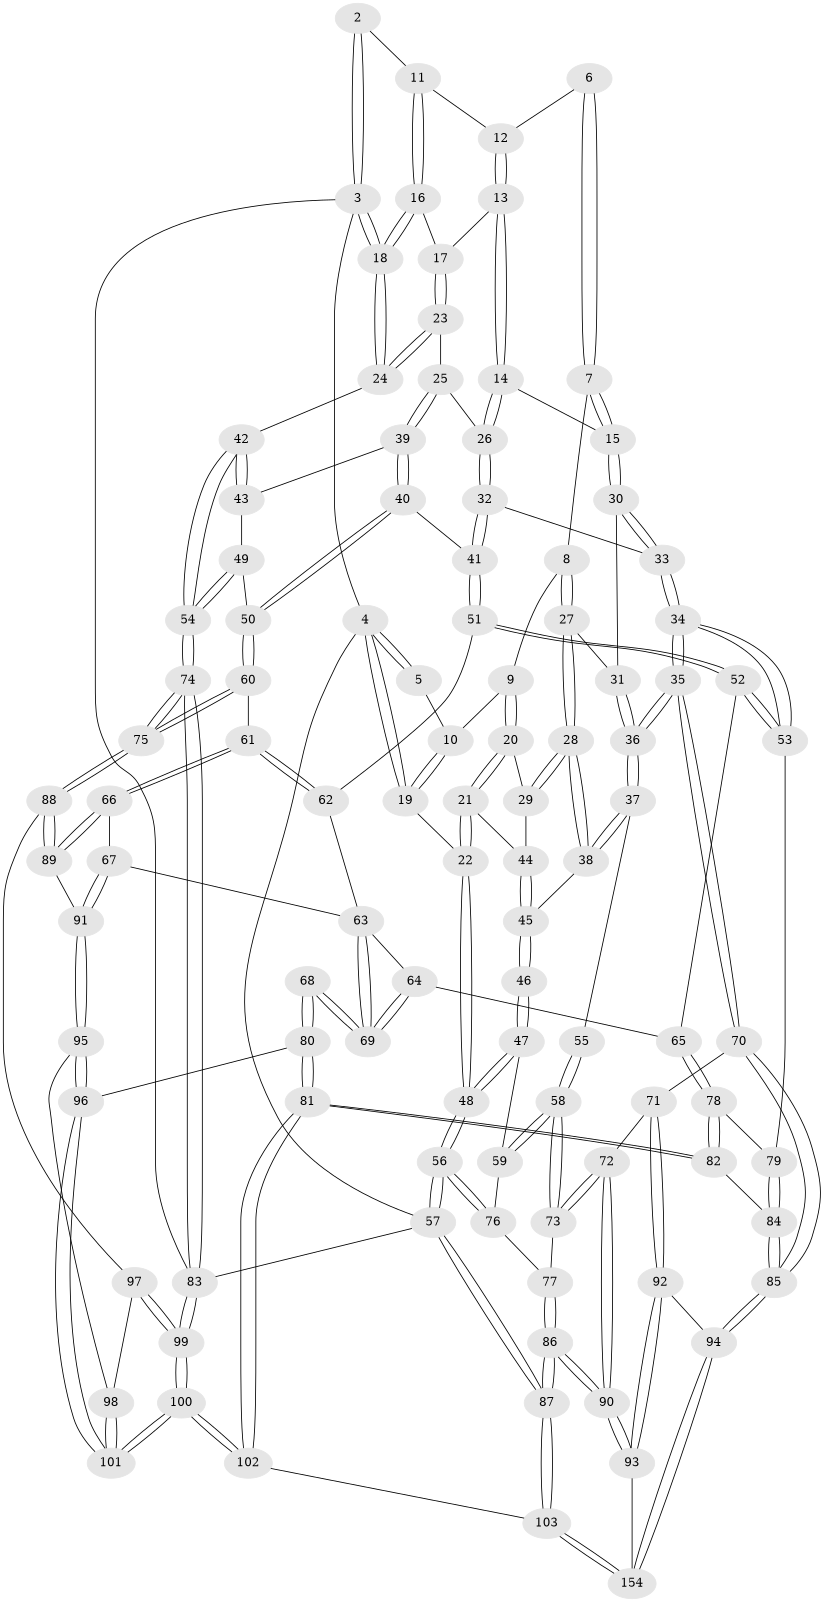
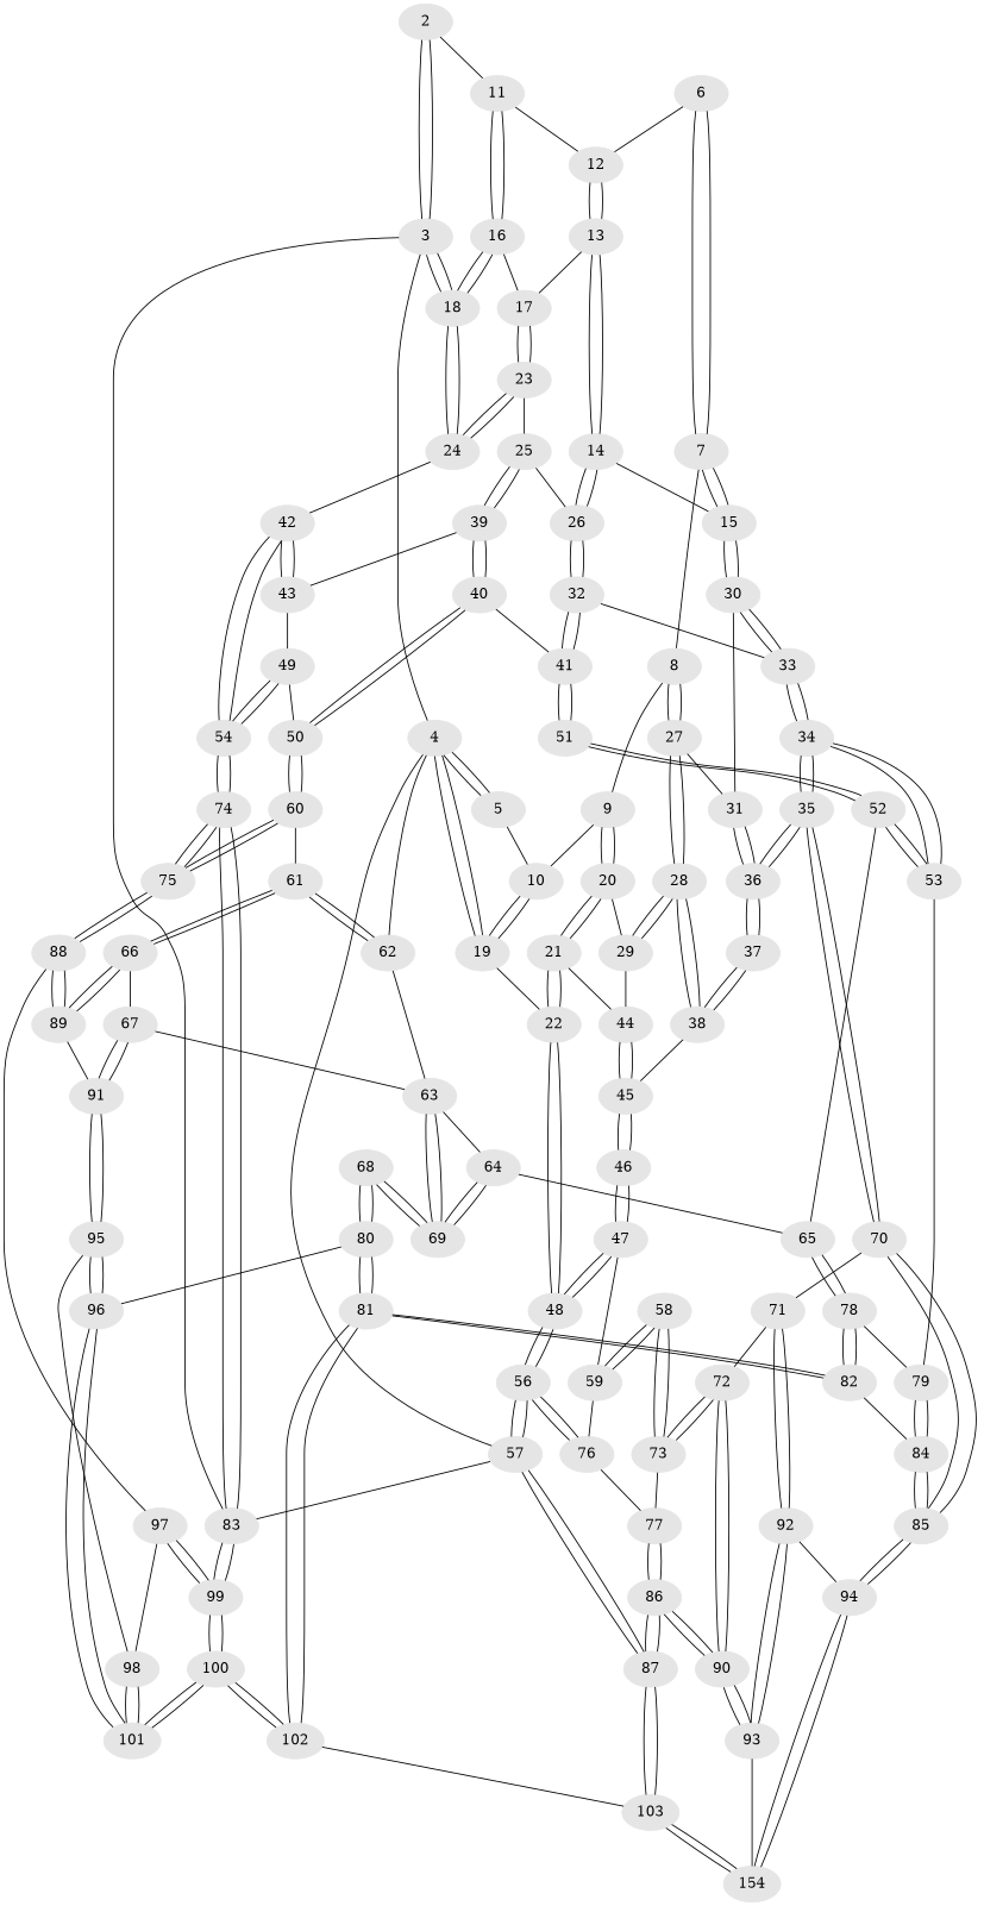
  graph {
    node [color=gray90 style=filled]
    2
    3
    11
    6
    7
    12
    4
    18
    83
    16
    5
    19
    57
    24
    99
    10
    22
    87
    8
    15
    13
    9
    27
    30
    20
    28
    31
    21
    29
    17
    14
    26
    23
    32
    33
    25
    42
    48
    44
    45
    56
    39
    43
    54
    40
    41
    38
    36
    34
    37
    51
    35
    53
    70
    79
    71
    85
-   55
    58
    46
    50
    49
    60
    52
    62
    74
    47
    59
    76
    61
    75
    65
    63
    78
    84
    73
    77
    103
    66
    88
    67
    89
    64
    69
    82
    91
    68
    80
    95
    81
    96
    72
    92
    94
    90
    93
    86
    97
    102
    101
    100
    n102 [label=154]
    98
    2 -- 3
    2 -- 3
    2 -- 11
    3 -- 4
    3 -- 18
    3 -- 18
    3 -- 83
    11 -- 12
    11 -- 16
    11 -- 16
    6 -- 7
    6 -- 7
    6 -- 12
    7 -- 8
    7 -- 15
    7 -- 15
    12 -- 13
    12 -- 13
    4 -- 5
    4 -- 5
    4 -- 19
    4 -- 19
    4 -- 57
    18 -- 24
    18 -- 24
    83 -- 99
    83 -- 99
    16 -- 18
    16 -- 18
    16 -- 17
    5 -- 10
    19 -- 22
    57 -- 83
    57 -- 87
    57 -- 87
    24 -- 42
    99 -- 100
    99 -- 100
    10 -- 19
    10 -- 19
    22 -- 48
    22 -- 48
    87 -- 103
    87 -- 103
    8 -- 9
    8 -- 27
    8 -- 27
    15 -- 30
    15 -- 30
    13 -- 17
    13 -- 14
    13 -- 14
    9 -- 10
    9 -- 20
    9 -- 20
    27 -- 28
    27 -- 28
    27 -- 31
    30 -- 31
    30 -- 33
    30 -- 33
    20 -- 21
    20 -- 21
    20 -- 29
    28 -- 29
    28 -- 29
    28 -- 38
    28 -- 38
    31 -- 36
    31 -- 36
    21 -- 22
    21 -- 22
    21 -- 44
    29 -- 44
    17 -- 23
    17 -- 23
    14 -- 15
    14 -- 26
    14 -- 26
    26 -- 32
    26 -- 32
    23 -- 24
    23 -- 24
    23 -- 25
    32 -- 33
    32 -- 41
    32 -- 41
    33 -- 34
    33 -- 34
    25 -- 26
    25 -- 39
    25 -- 39
    42 -- 43
    42 -- 43
    42 -- 54
    42 -- 54
    48 -- 56
    48 -- 56
    44 -- 45
    44 -- 45
    45 -- 46
    45 -- 46
    56 -- 57
    56 -- 57
    56 -- 76
    56 -- 76
    39 -- 43
    39 -- 40
    39 -- 40
    43 -- 49
    54 -- 74
    54 -- 74
    40 -- 41
    40 -- 50
    40 -- 50
    41 -- 51
    41 -- 51
    38 -- 45
    36 -- 37
    36 -- 37
    34 -- 35
    34 -- 35
    34 -- 53
    34 -- 53
    37 -- 38
    37 -- 38
-   37 -- 55
    51 -- 52
    51 -- 52
-   51 -- 62
+   4 -- 62
    35 -- 36
    35 -- 36
    35 -- 70
    35 -- 70
    53 -- 79
    70 -- 71
    70 -- 85
    70 -- 85
    79 -- 84
    79 -- 84
    71 -- 72
    71 -- 92
    71 -- 92
    85 -- 94
    85 -- 94
-   55 -- 58
-   55 -- 58
    58 -- 59
    58 -- 59
    58 -- 73
    58 -- 73
    46 -- 47
    46 -- 47
    50 -- 60
    50 -- 60
    49 -- 54
    49 -- 54
    49 -- 50
    60 -- 61
    60 -- 75
    60 -- 75
    52 -- 53
    52 -- 53
    52 -- 65
    62 -- 63
    74 -- 83
    74 -- 83
    74 -- 75
    74 -- 75
    47 -- 48
    47 -- 48
    47 -- 59
    59 -- 76
    76 -- 77
    61 -- 62
    61 -- 62
    61 -- 66
    61 -- 66
    75 -- 88
    75 -- 88
    65 -- 78
    65 -- 78
    63 -- 64
    63 -- 69
    63 -- 69
    78 -- 79
    78 -- 82
    78 -- 82
    84 -- 85
    84 -- 85
    73 -- 77
    77 -- 86
    77 -- 86
    103 -- n102
    103 -- n102
    66 -- 67
    66 -- 89
    66 -- 89
    88 -- 89
    88 -- 89
    88 -- 97
    67 -- 63
    67 -- 91
    67 -- 91
    89 -- 91
    64 -- 65
    64 -- 69
    64 -- 69
    82 -- 84
    91 -- 95
    91 -- 95
    68 -- 69
    68 -- 69
    68 -- 80
    68 -- 80
    80 -- 81
    80 -- 81
    80 -- 96
    95 -- 96
    95 -- 96
    95 -- 98
    81 -- 82
    81 -- 82
    81 -- 102
    81 -- 102
    96 -- 101
    96 -- 101
    72 -- 73
    72 -- 73
    72 -- 90
    72 -- 90
    92 -- 94
    92 -- 93
    92 -- 93
    94 -- n102
    94 -- n102
    90 -- 93
    90 -- 93
    93 -- n102
    86 -- 87
    86 -- 87
    86 -- 90
    86 -- 90
    97 -- 99
    97 -- 99
    97 -- 98
    102 -- 103
    100 -- 102
    100 -- 102
    100 -- 101
    100 -- 101
    98 -- 101
    98 -- 101
  }
